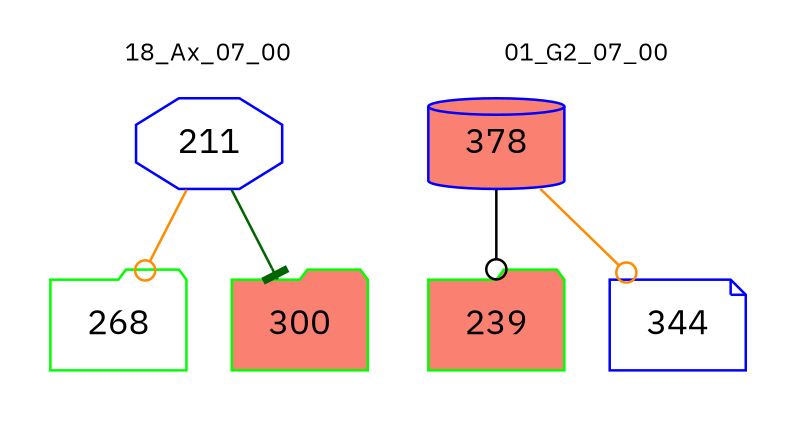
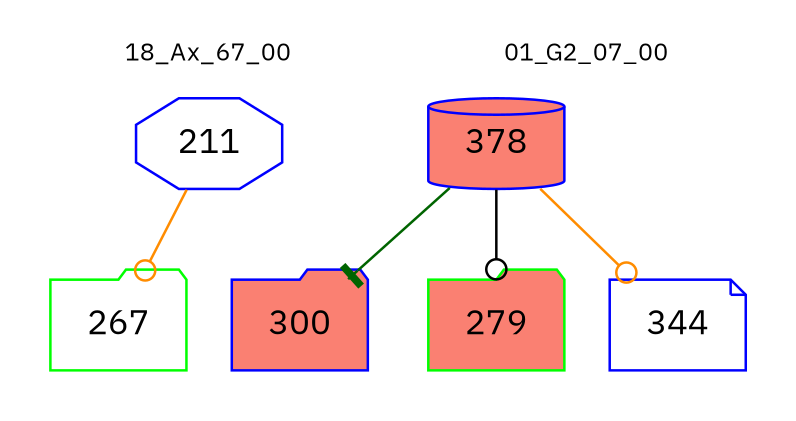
  digraph {
    fontname="IBM Plex Sans"
    node [color=blue fillcolor=white fontname="IBM Plex Sans" shape=folder style=filled]
    edge [arrowhead=odot color=darkorange fontname="IBM Plex Sans"]
    n1 [label=211 shape=octagon]
-   n2 [color=green label=268]
-   n3 [color=green fillcolor=salmon label=300]
+   n2 [color=green label=267]
+   n3 [fillcolor=salmon label=300]
    n4 [fillcolor=salmon label=378 shape=cylinder]
-   n5 [color=green fillcolor=salmon label=239]
+   n5 [color=green fillcolor=salmon label=279]
    n6 [label=344 shape=note]
    subgraph cluster_1 {
      color=white
      fontsize=10
-     label="18_Ax_07_00"
+     label="18_Ax_67_00"
      n1
      n2
      n3
    }
    subgraph cluster_2 {
      color=white
      fontsize=10
      label="01_G2_07_00"
      n4
      n5
      n6
    }
    n1 -> n2
-   n1 -> n3 [arrowhead=tee color=darkgreen]
+   n4 -> n3 [arrowhead=tee color=darkgreen]
    n4 -> n5 [color=black]
    n4 -> n6
  }
